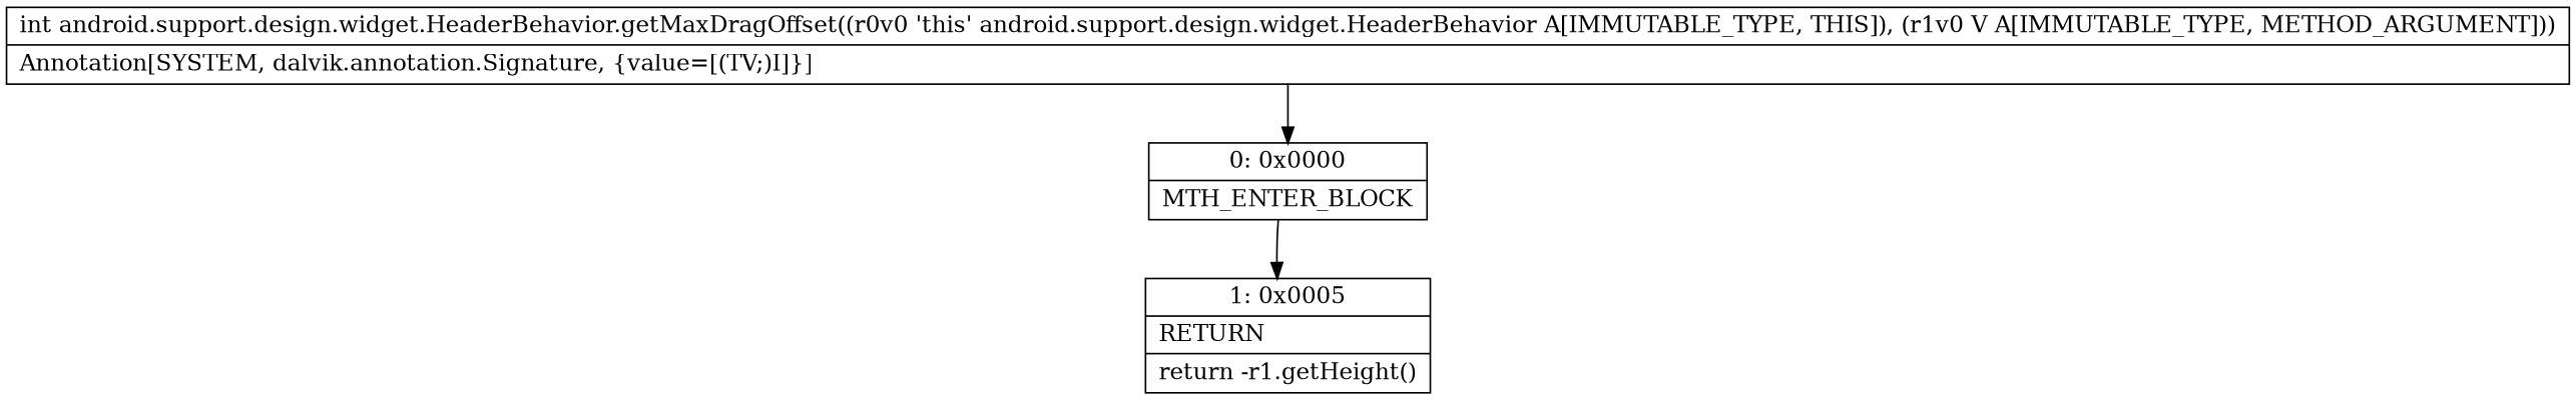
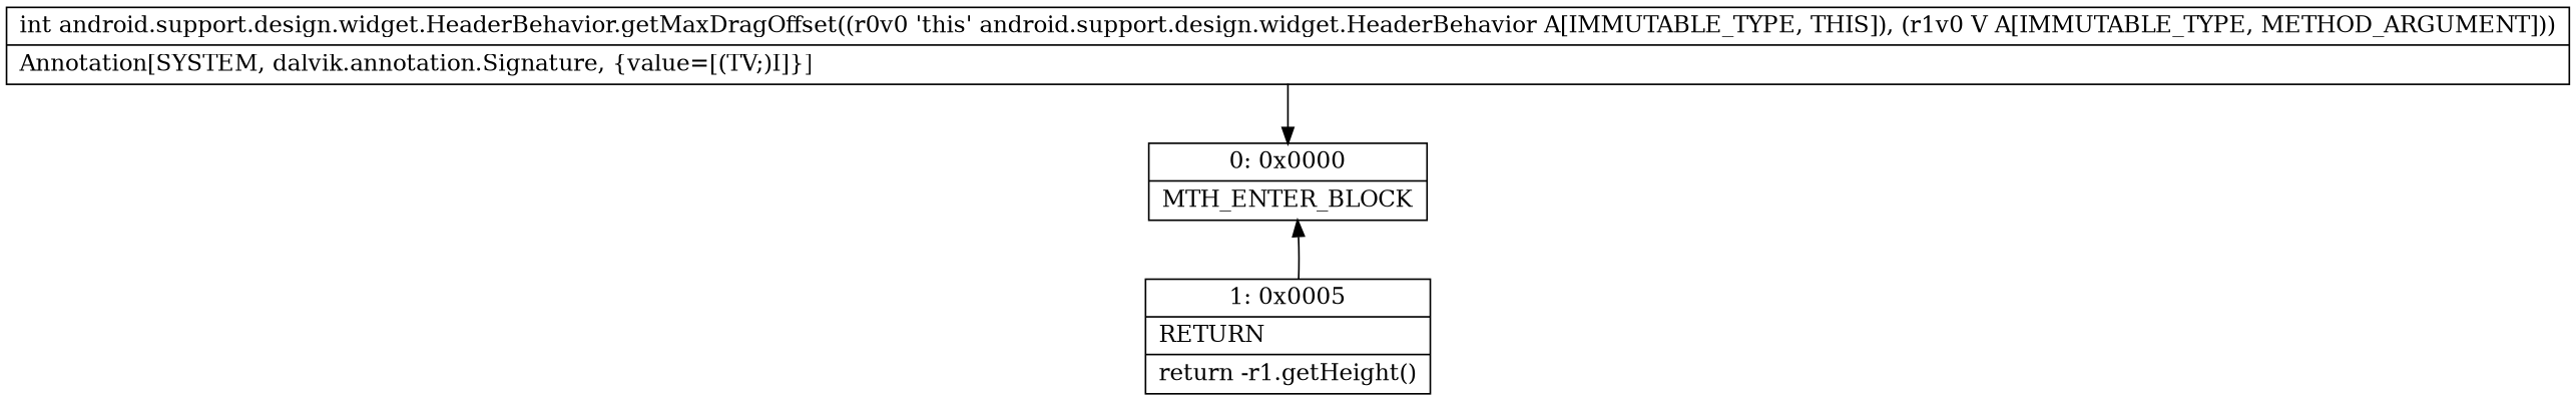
  digraph {
    node [shape=record]
    n1 [label="{0\:\ 0x0000|MTH_ENTER_BLOCK\l}"]
    n2 [label="{1\:\ 0x0005|RETURN\l|return \-r1.getHeight()\l}"]
    n3 [label="{int android.support.design.widget.HeaderBehavior.getMaxDragOffset((r0v0 'this' android.support.design.widget.HeaderBehavior A[IMMUTABLE_TYPE, THIS]), (r1v0 V A[IMMUTABLE_TYPE, METHOD_ARGUMENT]))  | Annotation[SYSTEM, dalvik.annotation.Signature, \{value=[(TV;)I]\}]\l}"]
-   n1 -> n2
+   n2 -> n1
    n3 -> n1
  }
